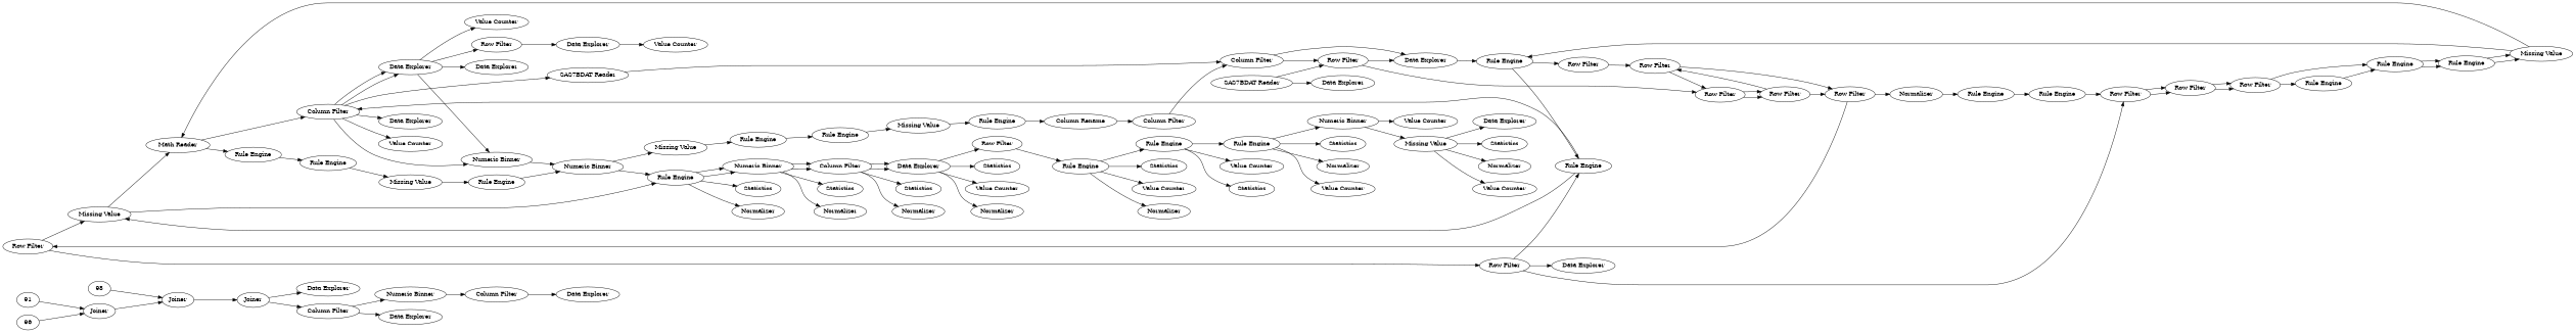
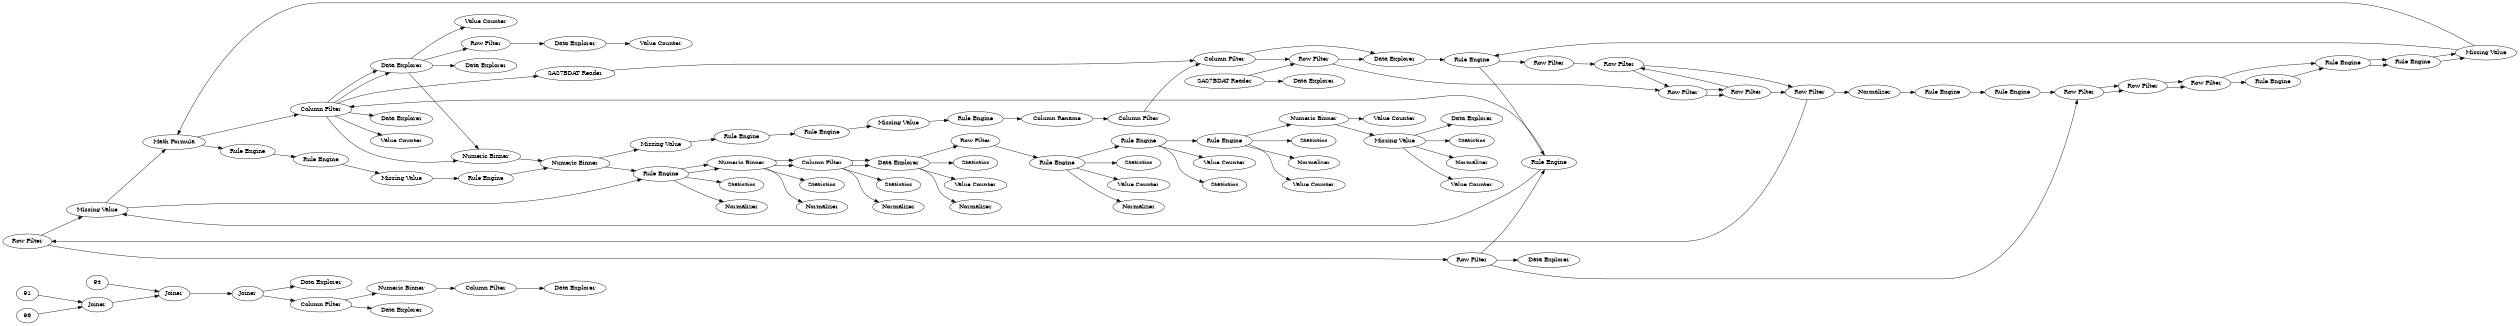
  digraph {
    fontname="DejaVu Serif"
    rankdir=LR
    node [fontname="DejaVu Serif"]
    edge [fontname="DejaVu Serif"]
    n1 [label=Joiner]
    n2 [label=Joiner]
    n3 [label=Joiner]
    n4 [label="Row Filter"]
    n5 [label="Missing Value"]
    n6 [label="Row Filter"]
    n7 [label="Rule Engine"]
-   n8 [label="Math Reader"]
+   n8 [label="Math Formula"]
    n9 [label="Rule Engine"]
    n10 [label="Data Explorer"]
    n11 [label="Row Filter"]
    n12 [label="Numeric Binner"]
    n13 [label=Statistics]
    n14 [label=Normalizer]
    n15 [label="Column Filter"]
    n16 [label="Rule Engine"]
    n17 [label="Column Filter"]
    n18 [label=Statistics]
    n19 [label=Normalizer]
    n20 [label="Data Explorer"]
    n21 [label=Statistics]
    n22 [label=Normalizer]
    n23 [label=Normalizer]
    n24 [label=Statistics]
    n25 [label="Value Counter"]
    n26 [label="Row Filter"]
    n27 [label="Rule Engine"]
    n28 [label=Normalizer]
    n29 [label=Statistics]
    n30 [label="Rule Engine"]
    n31 [label="Value Counter"]
    n32 [label="Rule Engine"]
    n33 [label=Statistics]
    n34 [label="Value Counter"]
    n35 [label=Statistics]
    n36 [label=Normalizer]
    n37 [label="Value Counter"]
    n38 [label="Numeric Binner"]
    n39 [label="Missing Value"]
    n40 [label="Value Counter"]
    n41 [label=Statistics]
    n42 [label=Normalizer]
    n43 [label="Value Counter"]
    n44 [label="Data Explorer"]
    n45 [label="Row Filter"]
    n46 [label="Data Explorer"]
    n47 [label="SAS7BDAT Reader"]
    n48 [label="Numeric Binner"]
    n49 [label="Data Explorer"]
    n50 [label="Value Counter"]
    n51 [label="Data Explorer"]
    n52 [label="Row Filter"]
    n53 [label="Value Counter"]
    n54 [label="Column Filter"]
    n55 [label="Numeric Binner"]
    n56 [label="Data Explorer"]
    n57 [label="Row Filter"]
    n58 [label="Data Explorer"]
    n59 [label="Missing Value"]
    n60 [label="Value Counter"]
    n61 [label="Data Explorer"]
    n62 [label="Column Filter"]
    n63 [label="SAS7BDAT Reader"]
    n64 [label="Data Explorer"]
    n65 [label="Row Filter"]
    n66 [label="Rule Engine"]
    n67 [label="Row Filter"]
    n68 [label="Row Filter"]
    n69 [label="Row Filter"]
    n70 [label="Row Filter"]
    n71 [label=Normalizer]
    n72 [label="Rule Engine"]
    n73 [label="Row Filter"]
    n74 [label="Rule Engine"]
    n75 [label="Rule Engine"]
    n76 [label="Rule Engine"]
    n77 [label="Missing Value"]
    n78 [label="Rule Engine"]
    n79 [label="Rule Engine"]
    n80 [label="Missing Value"]
    n81 [label="Rule Engine"]
    n82 [label="Column Rename"]
    n83 [label="Rule Engine"]
    n84 [label="Rule Engine"]
    n85 [label="Column Filter"]
    n86 [label="Missing Value"]
    n87 [label="Rule Engine"]
    n88 [label="Numeric Binner"]
    n89 [label="Data Explorer"]
    n90 [label="Column Filter"]
    n91 [label="Data Explorer"]
    91
-   94 [label=98]
+   94
    96
    n1 -> n2
    n2 -> n3
    n3 -> n61
    n3 -> n62
    n4 -> n5
    n4 -> n6
    n5 -> n7
    n5 -> n8
    n6 -> n9
    n6 -> n10
    n6 -> n11
    n7 -> n12
    n7 -> n12
    n7 -> n13
    n7 -> n14
    n8 -> n15
    n8 -> n16
    n9 -> n5
    n9 -> n15
    n11 -> n45
    n11 -> n45
    n12 -> n17
    n12 -> n17
    n12 -> n18
    n12 -> n19
    n15 -> n46
    n15 -> n46
    n15 -> n47
    n15 -> n48
    n15 -> n49
    n15 -> n50
    n16 -> n78
    n17 -> n20
    n17 -> n20
    n17 -> n21
    n17 -> n22
    n20 -> n23
    n20 -> n24
    n20 -> n25
    n20 -> n26
    n26 -> n27
    n27 -> n28
    n27 -> n29
    n27 -> n30
    n27 -> n31
    n30 -> n32
    n30 -> n33
    n30 -> n34
    n32 -> n35
    n32 -> n36
    n32 -> n37
    n32 -> n38
    n38 -> n39
    n38 -> n40
    n39 -> n41
    n39 -> n42
    n39 -> n43
    n39 -> n44
    n45 -> n73
    n45 -> n73
    n46 -> n48
    n46 -> n51
    n46 -> n52
    n46 -> n53
    n47 -> n54
    n48 -> n55
    n52 -> n56
    n54 -> n57
    n54 -> n58
    n55 -> n7
    n55 -> n59
    n56 -> n60
    n57 -> n58
    n57 -> n65
    n58 -> n66
    n59 -> n79
    n62 -> n88
    n62 -> n89
    n63 -> n57
    n63 -> n64
    n65 -> n67
    n65 -> n67
    n66 -> n9
    n66 -> n68
    n67 -> n69
    n67 -> n70
    n68 -> n69
    n69 -> n65
    n69 -> n70
    n70 -> n4
    n70 -> n71
    n71 -> n72
    n72 -> n84
    n73 -> n74
    n73 -> n75
    n74 -> n75
    n75 -> n76
    n75 -> n76
    n76 -> n77
    n76 -> n77
    n77 -> n8
    n77 -> n66
    n78 -> n86
    n79 -> n83
    n80 -> n81
    n81 -> n82
    n82 -> n85
    n83 -> n80
    n84 -> n11
    n85 -> n54
    n86 -> n87
    n87 -> n55
    n88 -> n90
    n90 -> n91
    91 -> n1
    94 -> n2
    96 -> n1
  }
